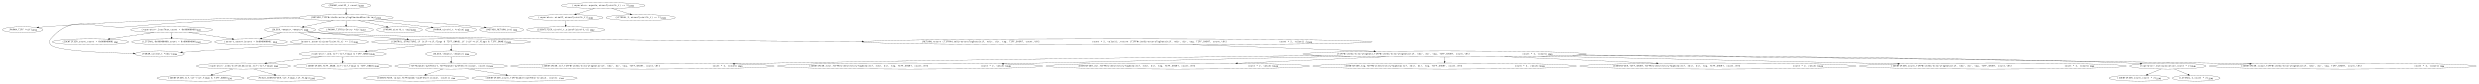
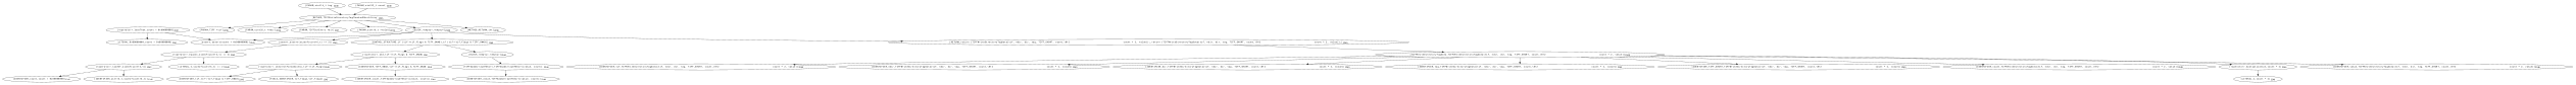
  digraph {
    fontname="Roboto Mono"
    node [fontname="Roboto Mono"]
    edge [fontname="Roboto Mono"]
    n1 [label=<(METHOD,TIFFWriteDirectoryTagCheckedShortArray)<SUB>2236</SUB>>]
    n2 [label=<(PARAM,TIFF *tif)<SUB>2236</SUB>>]
    n3 [label=<(PARAM,uint32_t *ndir)<SUB>2236</SUB>>]
    n4 [label=<(PARAM,TIFFDirEntry *dir)<SUB>2237</SUB>>]
    n5 [label=<(PARAM,uint16_t tag)<SUB>2238</SUB>>]
    n6 [label=<(PARAM,uint16_t *value)<SUB>2239</SUB>>]
    n7 [label=<(BLOCK,&lt;empty&gt;,&lt;empty&gt;)<SUB>2240</SUB>>]
    n8 [label=<(METHOD_RETURN,int)<SUB>2236</SUB>>]
    n9 [label=<(PARAM,uint32_t count)<SUB>2238</SUB>>]
    n10 [label=<(assert,assert(count &lt; 0x80000000))<SUB>2241</SUB>>]
    n11 [label=<(assert,assert(sizeof(uint16_t) == 2))<SUB>2242</SUB>>]
    n12 [label=<(CONTROL_STRUCTURE,if (tif-&gt;tif_flags &amp; TIFF_SWAB),if (tif-&gt;tif_flags &amp; TIFF_SWAB))<SUB>2243</SUB>>]
    n13 [label=<(RETURN,return (TIFFWriteDirectoryTagData(tif, ndir, dir, tag, TIFF_SHORT, count,\012                                      count * 2, value));,return (TIFFWriteDirectoryTagData(tif, ndir, dir, tag, TIFF_SHORT, count,\012                                      count * 2, value));)<SUB>2245</SUB>>]
    n14 [label=<(&lt;operator&gt;.equals,sizeof(uint16_t) == 2)<SUB>2242</SUB>>]
    n15 [label=<(&lt;operator&gt;.and,tif-&gt;tif_flags &amp; TIFF_SWAB)<SUB>2243</SUB>>]
    n16 [label=<(BLOCK,&lt;empty&gt;,&lt;empty&gt;)<SUB>2244</SUB>>]
    n17 [label=<(TIFFWriteDirectoryTagData,TIFFWriteDirectoryTagData(tif, ndir, dir, tag, TIFF_SHORT, count,\012                                      count * 2, value))<SUB>2245</SUB>>]
    n18 [label=<(&lt;operator&gt;.lessThan,count &lt; 0x80000000)<SUB>2241</SUB>>]
    n19 [label=<(IDENTIFIER,count,count &lt; 0x80000000)<SUB>2241</SUB>>]
    n20 [label=<(LITERAL,0x80000000,count &lt; 0x80000000)<SUB>2241</SUB>>]
    n21 [label=<(&lt;operator&gt;.sizeOf,sizeof(uint16_t))<SUB>2242</SUB>>]
    n22 [label=<(LITERAL,2,sizeof(uint16_t) == 2)<SUB>2242</SUB>>]
    n23 [label=<(IDENTIFIER,uint16_t,sizeof(uint16_t))<SUB>2242</SUB>>]
    n24 [label=<(&lt;operator&gt;.indirectFieldAccess,tif-&gt;tif_flags)<SUB>2243</SUB>>]
    n25 [label=<(IDENTIFIER,TIFF_SWAB,tif-&gt;tif_flags &amp; TIFF_SWAB)<SUB>2243</SUB>>]
    n26 [label=<(TIFFSwabArrayOfShort,TIFFSwabArrayOfShort(value, count))<SUB>2244</SUB>>]
    n27 [label=<(IDENTIFIER,tif,tif-&gt;tif_flags &amp; TIFF_SWAB)<SUB>2243</SUB>>]
    n28 [label=<(FIELD_IDENTIFIER,tif_flags,tif_flags)<SUB>2243</SUB>>]
    n29 [label=<(IDENTIFIER,value,TIFFSwabArrayOfShort(value, count))<SUB>2244</SUB>>]
    n30 [label=<(IDENTIFIER,count,TIFFSwabArrayOfShort(value, count))<SUB>2244</SUB>>]
    n31 [label=<(IDENTIFIER,tif,TIFFWriteDirectoryTagData(tif, ndir, dir, tag, TIFF_SHORT, count,\012                                      count * 2, value))<SUB>2245</SUB>>]
    n32 [label=<(IDENTIFIER,ndir,TIFFWriteDirectoryTagData(tif, ndir, dir, tag, TIFF_SHORT, count,\012                                      count * 2, value))<SUB>2245</SUB>>]
    n33 [label=<(IDENTIFIER,dir,TIFFWriteDirectoryTagData(tif, ndir, dir, tag, TIFF_SHORT, count,\012                                      count * 2, value))<SUB>2245</SUB>>]
    n34 [label=<(IDENTIFIER,tag,TIFFWriteDirectoryTagData(tif, ndir, dir, tag, TIFF_SHORT, count,\012                                      count * 2, value))<SUB>2245</SUB>>]
    n35 [label=<(IDENTIFIER,TIFF_SHORT,TIFFWriteDirectoryTagData(tif, ndir, dir, tag, TIFF_SHORT, count,\012                                      count * 2, value))<SUB>2245</SUB>>]
    n36 [label=<(IDENTIFIER,count,TIFFWriteDirectoryTagData(tif, ndir, dir, tag, TIFF_SHORT, count,\012                                      count * 2, value))<SUB>2245</SUB>>]
    n37 [label=<(&lt;operator&gt;.multiplication,count * 2)<SUB>2246</SUB>>]
    n38 [label=<(IDENTIFIER,value,TIFFWriteDirectoryTagData(tif, ndir, dir, tag, TIFF_SHORT, count,\012                                      count * 2, value))<SUB>2246</SUB>>]
-   n39 [label=<(IDENTIFIER,count,count * 2)<SUB>2246</SUB>>]
    n40 [label=<(LITERAL,2,count * 2)<SUB>2246</SUB>>]
    n1 -> n2
    n1 -> n3
    n1 -> n4
-   n1 -> n5
+   n5 -> n1
    n1 -> n6
    n1 -> n7
    n1 -> n8
    n7 -> n10
    n7 -> n11
    n7 -> n12
    n7 -> n13
    n9 -> n1
-   n11 -> n3
+   n11 -> n14
    n12 -> n15
    n12 -> n16
    n13 -> n17
    n14 -> n21
    n14 -> n22
    n15 -> n24
    n15 -> n25
    n16 -> n26
    n17 -> n31
    n17 -> n32
    n17 -> n33
    n17 -> n34
    n17 -> n35
    n17 -> n36
    n17 -> n37
    n17 -> n38
    n18 -> n10
-   n18 -> n19
+   n21 -> n19
    n18 -> n20
    n21 -> n23
    n24 -> n27
    n24 -> n28
    n26 -> n29
-   n26 -> n30
-   n37 -> n39
+   n25 -> n30
    n37 -> n40
  }
